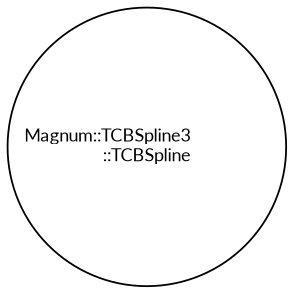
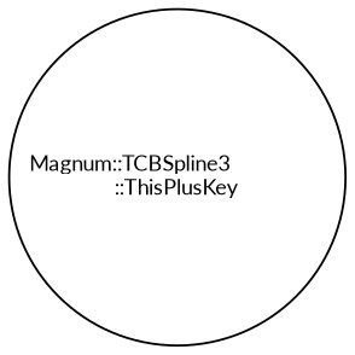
  digraph {
    rankdir=LR
    fontname=Lato
-   n1 [color=black fillcolor=white fontname=Lato fontsize=10 height=0.2 label="Magnum::TCBSpline3\l::TCBSpline" shape=circle style=filled width=0.4]
+   n1 [color=black fillcolor=white fontname=Lato fontsize=10 height=0.2 label="Magnum::TCBSpline3\l::ThisPlusKey" shape=circle style=filled width=0.4]
  }
